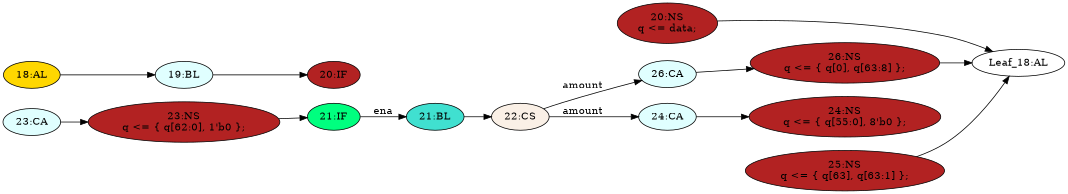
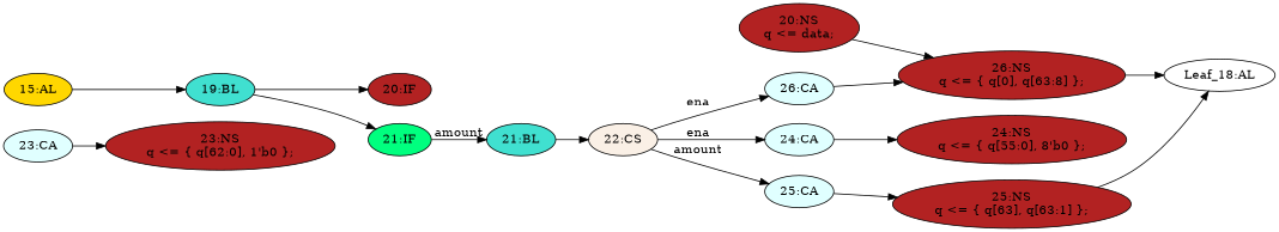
  strict digraph {
    rankdir=LR
    node [fillcolor=firebrick statements="[]" style=filled typ=NonblockingSubstitution]
    edge [cond="[]" lineno=None]
    n1 [ast="<pyverilog.vparser.ast.Case object at 0x7f119ceae150>" fillcolor=lightcyan label="24:CA" typ=Case]
    n2 [ast="<pyverilog.vparser.ast.NonblockingSubstitution object at 0x7f119ceae1d0>" label="24:NS\nq <= { q[55:0], 8'b0 };" statements="[<pyverilog.vparser.ast.NonblockingSubstitution object at 0x7f119ceae1d0>]"]
    n3 [def_var="['q']" label="Leaf_18:AL" fillcolor="" statements="" style="" typ=""]
-   n4 [ast="<pyverilog.vparser.ast.Block object at 0x7f119ceb8d50>" fillcolor=lightcyan label="19:BL" typ=Block]
+   n4 [ast="<pyverilog.vparser.ast.Block object at 0x7f119ceb8d50>" fillcolor=turquoise label="19:BL" typ=Block]
    n5 [ast="<pyverilog.vparser.ast.IfStatement object at 0x7f119ceb8fd0>" fillcolor=springgreen label="21:IF" typ=IfStatement]
    n6 [ast="<pyverilog.vparser.ast.IfStatement object at 0x7f119ceb8d90>" label="20:IF" typ=IfStatement]
    n7 [ast="<pyverilog.vparser.ast.Block object at 0x7f119ceae050>" fillcolor=turquoise label="21:BL" typ=Block]
    n8 [ast="<pyverilog.vparser.ast.CaseStatement object at 0x7f119ceae090>" fillcolor=linen label="22:CS" typ=CaseStatement]
    n9 [ast="<pyverilog.vparser.ast.NonblockingSubstitution object at 0x7f119ceb8e50>" label="20:NS\nq <= data;" statements="[<pyverilog.vparser.ast.NonblockingSubstitution object at 0x7f119ceb8e50>]"]
+   n10 [ast="<pyverilog.vparser.ast.Case object at 0x7f119ceae450>" fillcolor=lightcyan label="25:CA" typ=Case]
    n11 [ast="<pyverilog.vparser.ast.Case object at 0x7f119ceae810>" fillcolor=lightcyan label="26:CA" typ=Case]
    n12 [ast="<pyverilog.vparser.ast.NonblockingSubstitution object at 0x7f119ceae4d0>" label="25:NS\nq <= { q[63], q[63:1] };" statements="[<pyverilog.vparser.ast.NonblockingSubstitution object at 0x7f119ceae4d0>]"]
    n13 [ast="<pyverilog.vparser.ast.Case object at 0x7f119ceb8950>" fillcolor=lightcyan label="23:CA" typ=Case]
    n14 [ast="<pyverilog.vparser.ast.NonblockingSubstitution object at 0x7f119ceb8a90>" label="23:NS\nq <= { q[62:0], 1'b0 };" statements="[<pyverilog.vparser.ast.NonblockingSubstitution object at 0x7f119ceb8a90>]"]
    n15 [ast="<pyverilog.vparser.ast.NonblockingSubstitution object at 0x7f119ceae890>" label="26:NS\nq <= { q[0], q[63:8] };" statements="[<pyverilog.vparser.ast.NonblockingSubstitution object at 0x7f119ceae890>]"]
-   n16 [ast="<pyverilog.vparser.ast.Always object at 0x7f119ceaecd0>" clk_sens=True fillcolor=gold label="18:AL" sens="['clk']" typ=Always use_var="['q', 'ena', 'amount', 'data', 'load']"]
+   n16 [ast="<pyverilog.vparser.ast.Always object at 0x7f119ceaecd0>" clk_sens=True fillcolor=gold label="15:AL" sens="['clk']" typ=Always use_var="['q', 'ena', 'amount', 'data', 'load']"]
    n1 -> n2
-   n14 -> n5
+   n4 -> n5
    n4 -> n6
-   n5 -> n7 [cond="['ena']" label=ena lineno=21]
+   n5 -> n7 [cond="['ena']" label=amount lineno=21]
    n7 -> n8
-   n8 -> n1 [cond="['amount']" label=amount lineno=22]
-   n8 -> n11 [cond="['amount']" label=amount lineno=22]
-   n9 -> n3
+   n8 -> n1 [cond="['amount']" label=ena lineno=22]
+   n8 -> n10 [cond="['amount']" label=amount lineno=22]
+   n8 -> n11 [cond="['amount']" label=ena lineno=22]
+   n9 -> n15
+   n10 -> n12
    n11 -> n15
    n12 -> n3
    n13 -> n14
    n15 -> n3
    n16 -> n4
  }
